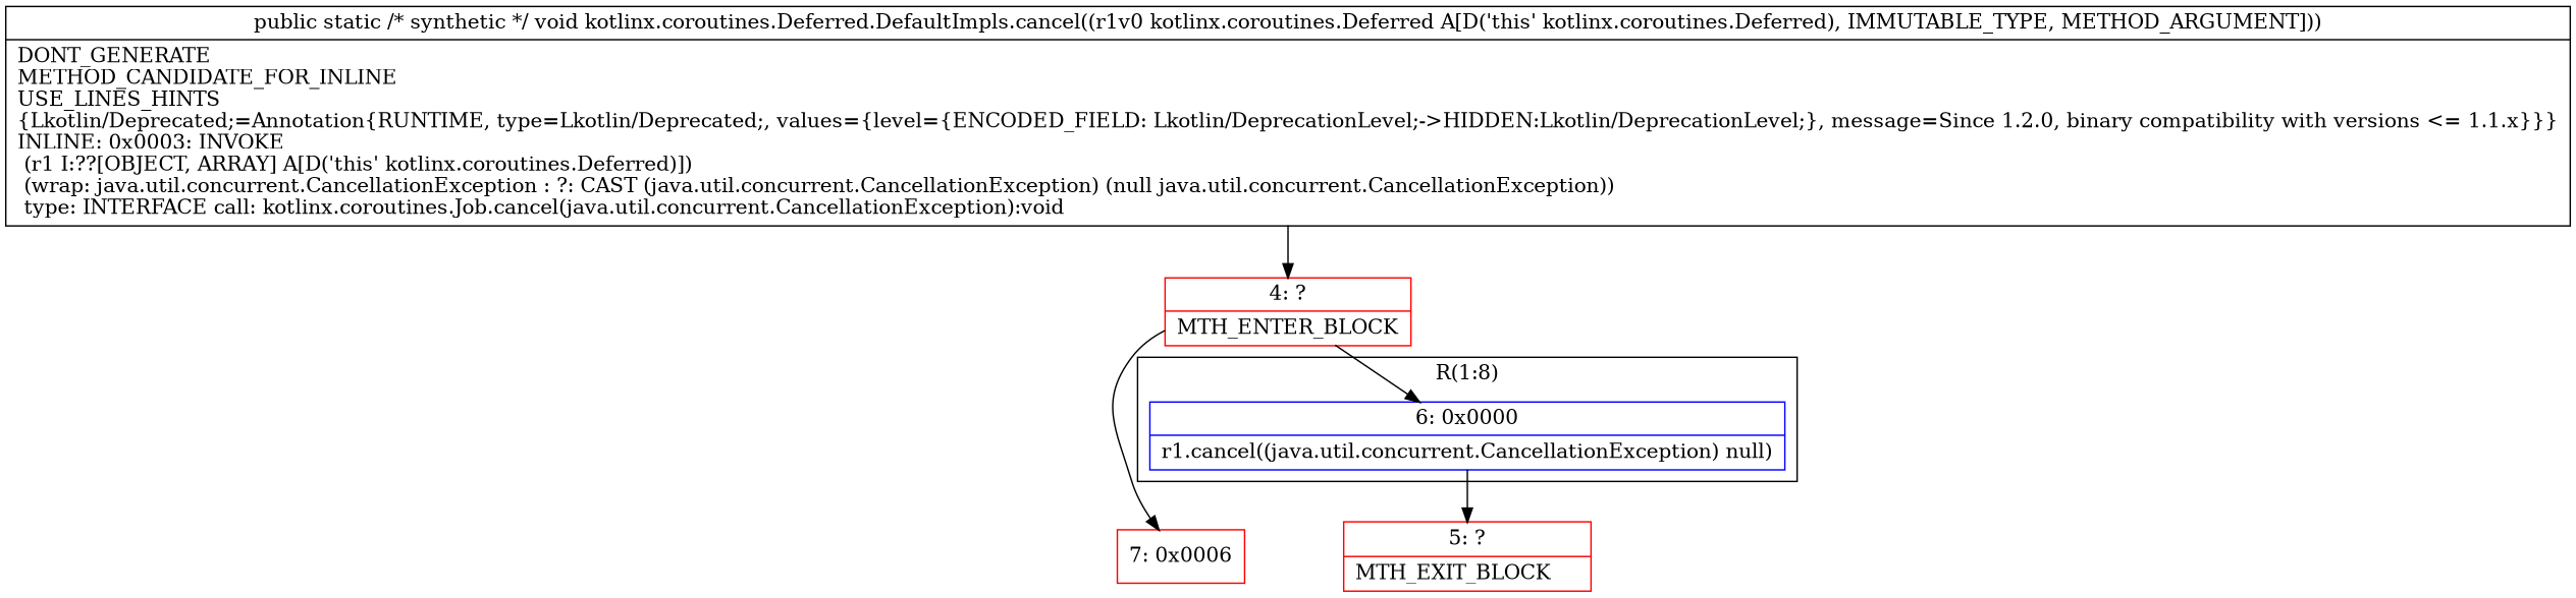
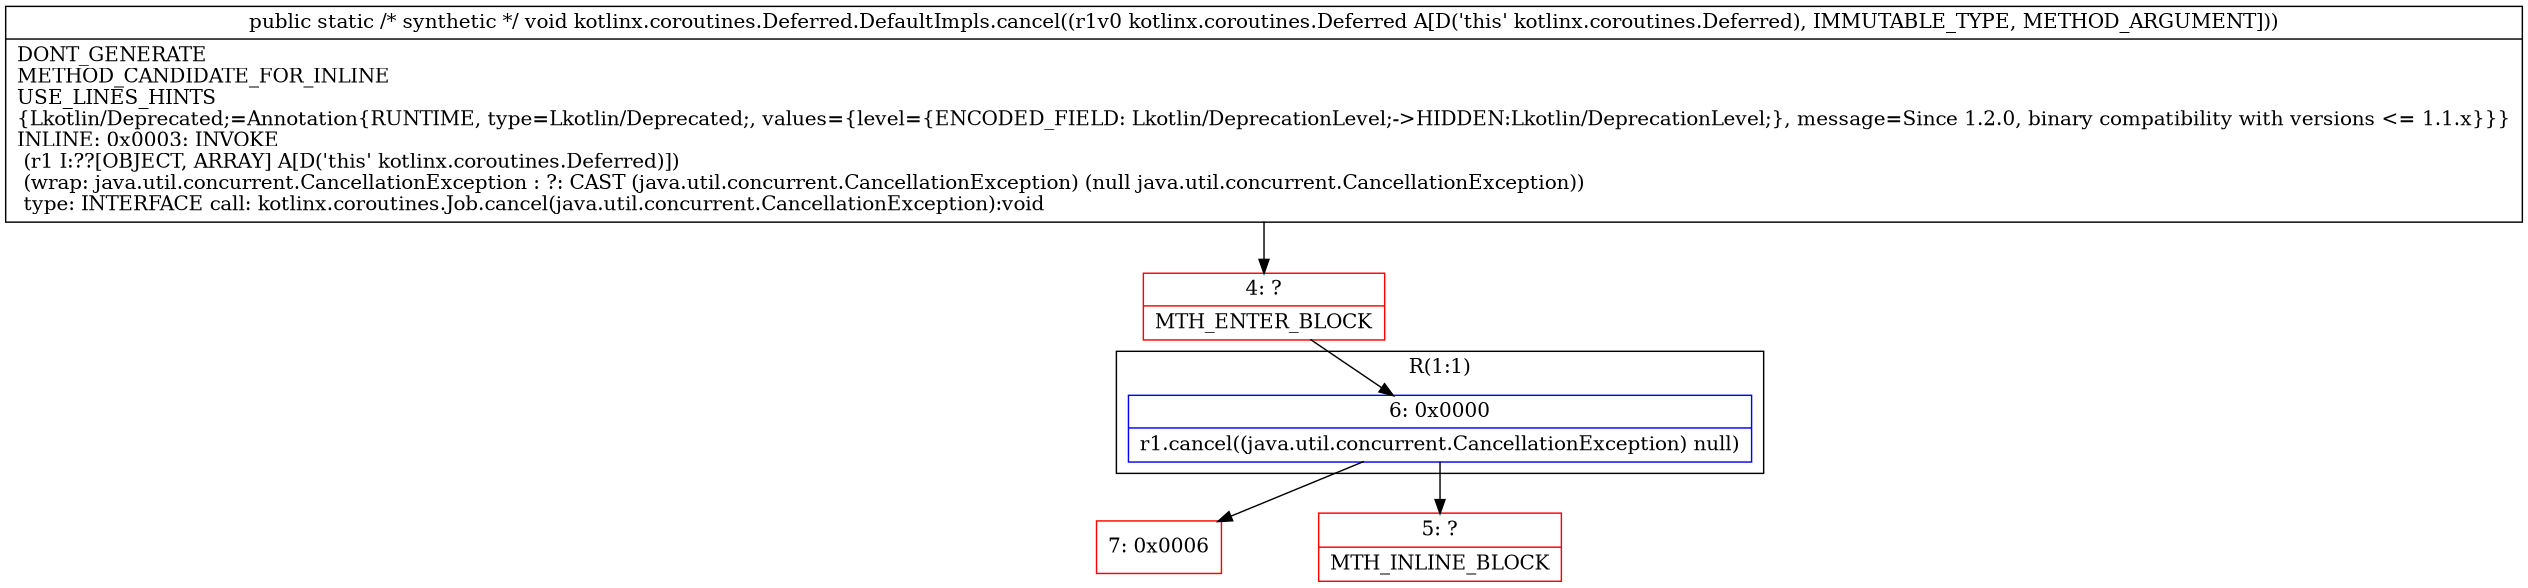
  digraph {
    node [color=red shape=record]
    n1 [color=blue label="{6\:\ 0x0000|r1.cancel((java.util.concurrent.CancellationException) null)\l}"]
    n2 [label="{7\:\ 0x0006}"]
-   n3 [label="{5\:\ ?|MTH_EXIT_BLOCK\l}"]
+   n3 [label="{5\:\ ?|MTH_INLINE_BLOCK\l}"]
    n4 [label="{4\:\ ?|MTH_ENTER_BLOCK\l}"]
    n5 [label="{public static \/* synthetic *\/ void kotlinx.coroutines.Deferred.DefaultImpls.cancel((r1v0 kotlinx.coroutines.Deferred A[D('this' kotlinx.coroutines.Deferred), IMMUTABLE_TYPE, METHOD_ARGUMENT]))  | DONT_GENERATE\lMETHOD_CANDIDATE_FOR_INLINE\lUSE_LINES_HINTS\l\{Lkotlin\/Deprecated;=Annotation\{RUNTIME, type=Lkotlin\/Deprecated;, values=\{level=\{ENCODED_FIELD: Lkotlin\/DeprecationLevel;\-\>HIDDEN:Lkotlin\/DeprecationLevel;\}, message=Since 1.2.0, binary compatibility with versions \<= 1.1.x\}\}\}\lINLINE: 0x0003: INVOKE  \l  (r1 I:??[OBJECT, ARRAY] A[D('this' kotlinx.coroutines.Deferred)])\l  (wrap: java.util.concurrent.CancellationException : ?: CAST (java.util.concurrent.CancellationException) (null java.util.concurrent.CancellationException))\l type: INTERFACE call: kotlinx.coroutines.Job.cancel(java.util.concurrent.CancellationException):void\l}" color=""]
    subgraph cluster_1 {
-     label="R(1:8)"
+     label="R(1:1)"
      n1
    }
-   n4 -> n2
+   n1 -> n2
    n1 -> n3
    n4 -> n1
    n5 -> n4
  }
